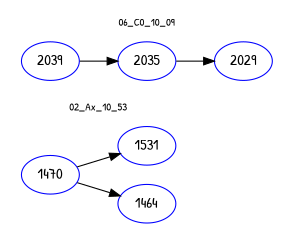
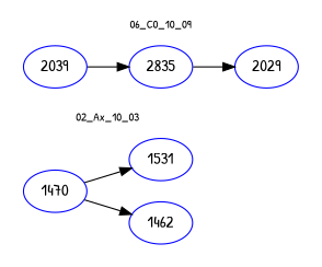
  digraph {
    fontname="Patrick Hand"
    rankdir=LR
    node [color=blue fontname="Patrick Hand"]
    edge [color=black fontname="Patrick Hand"]
-   n1 [label=1464]
+   n1 [label=1462]
    n2 [label=1470]
    n3 [label=1531]
    n4 [label=2039]
-   n5 [label=2035]
+   n5 [label=2835]
    n6 [label=2029]
    subgraph cluster_1 {
      color=white
      fontsize=10
-     label="02_Ax_10_53"
+     label="02_Ax_10_03"
      n1
      n2
      n3
    }
    subgraph cluster_2 {
      color=white
      fontsize=10
      label="06_C0_10_09"
      n4
      n5
      n6
    }
    n2 -> n1
    n2 -> n3
    n4 -> n5
    n5 -> n6
  }
